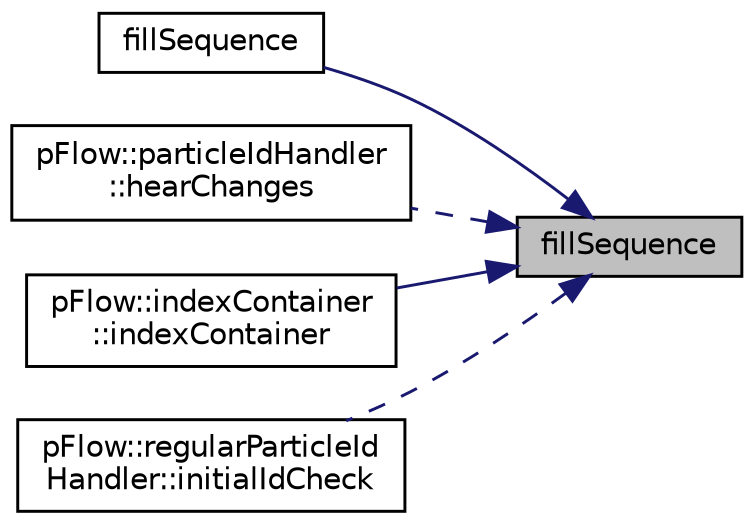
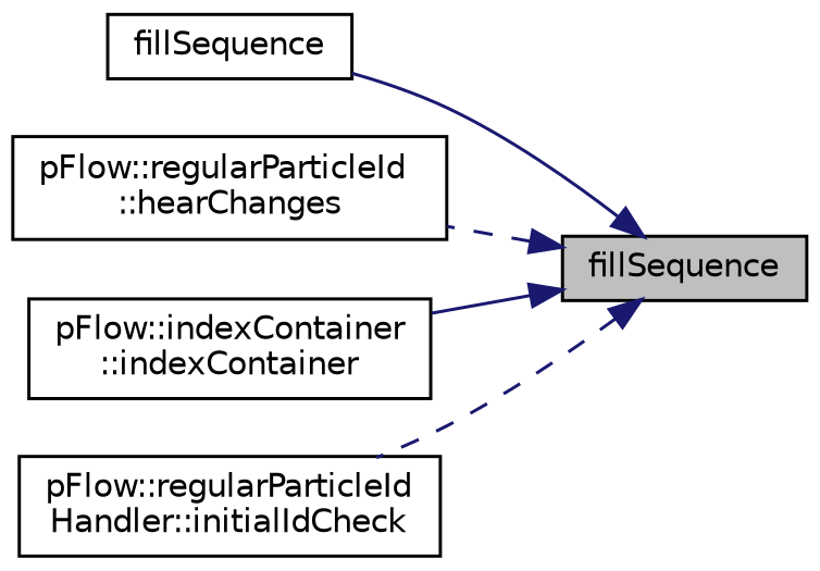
  digraph {
    rankdir=RL
    fontname="DejaVu Sans"
    node [color=black fillcolor=white fontname="DejaVu Sans" fontsize=10 shape=record style=filled]
    edge [color=midnightblue dir=back fontname="DejaVu Sans" fontsize=10 labelfontname=Helvetica labelfontsize=10 style=solid]
    n1 [fillcolor=grey75 fontcolor=black height=0.2 label=fillSequence width=0.4]
    n2 [height=0.2 label=fillSequence width=0.4]
-   n3 [height=0.2 label="pFlow::particleIdHandler\l::hearChanges" width=0.4]
+   n3 [height=0.2 label="pFlow::regularParticleId\l::hearChanges" width=0.4]
    n4 [height=0.2 label="pFlow::indexContainer\l::indexContainer" width=0.4]
    n5 [height=0.2 label="pFlow::regularParticleId\lHandler::initialIdCheck" width=0.4]
    n1 -> n2
    n1 -> n3 [style=dashed]
    n1 -> n4
    n1 -> n5 [style=dashed]
  }
